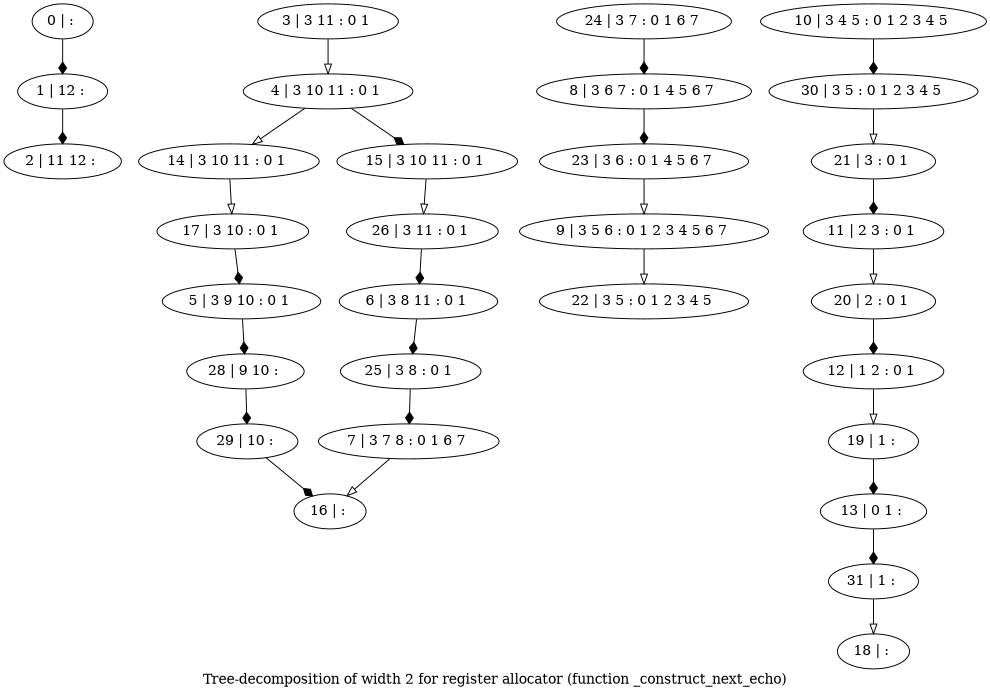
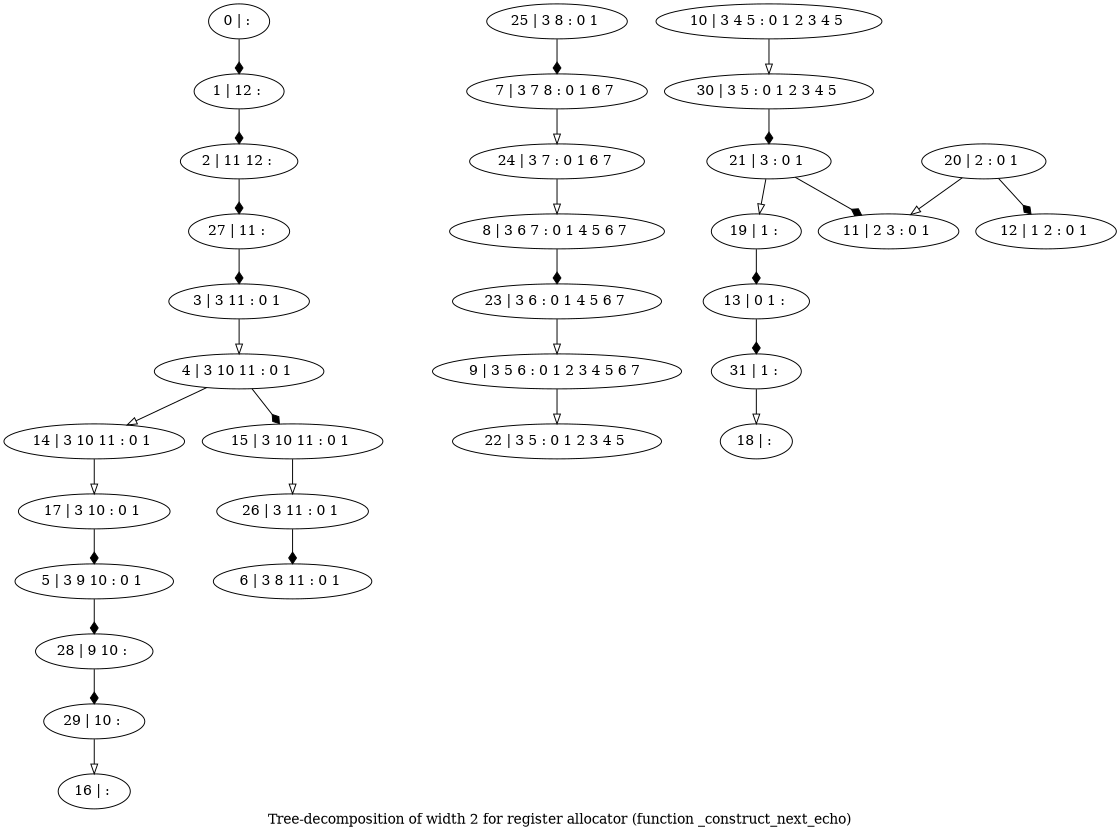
  digraph {
    label="Tree-decomposition of width 2 for register allocator (function _construct_next_echo)"
    edge [arrowhead=diamond]
    n1 [label="0 | : "]
    n2 [label="1 | 12 : "]
    n3 [label="2 | 11 12 : "]
+   n4 [label="27 | 11 : "]
    n5 [label="3 | 3 11 : 0 1 "]
    n6 [label="4 | 3 10 11 : 0 1 "]
    n7 [label="14 | 3 10 11 : 0 1 "]
    n8 [label="15 | 3 10 11 : 0 1 "]
    n9 [label="17 | 3 10 : 0 1 "]
    n10 [label="26 | 3 11 : 0 1 "]
    n11 [label="5 | 3 9 10 : 0 1 "]
    n12 [label="28 | 9 10 : "]
    n13 [label="29 | 10 : "]
    n14 [label="6 | 3 8 11 : 0 1 "]
    n15 [label="25 | 3 8 : 0 1 "]
    n16 [label="7 | 3 7 8 : 0 1 6 7 "]
    n17 [label="24 | 3 7 : 0 1 6 7 "]
    n18 [label="8 | 3 6 7 : 0 1 4 5 6 7 "]
    n19 [label="23 | 3 6 : 0 1 4 5 6 7 "]
    n20 [label="9 | 3 5 6 : 0 1 2 3 4 5 6 7 "]
    n21 [label="22 | 3 5 : 0 1 2 3 4 5 "]
    n22 [label="10 | 3 4 5 : 0 1 2 3 4 5 "]
    n23 [label="30 | 3 5 : 0 1 2 3 4 5 "]
    n24 [label="21 | 3 : 0 1 "]
    n25 [label="11 | 2 3 : 0 1 "]
    n26 [label="20 | 2 : 0 1 "]
    n27 [label="12 | 1 2 : 0 1 "]
    n28 [label="19 | 1 : "]
    n29 [label="13 | 0 1 : "]
    n30 [label="31 | 1 : "]
    n31 [label="18 | : "]
    n32 [label="16 | : "]
    n1 -> n2
    n2 -> n3
+   n3 -> n4
+   n4 -> n5
    n5 -> n6 [arrowhead=onormal]
    n6 -> n7 [arrowhead=onormal]
    n6 -> n8
    n7 -> n9 [arrowhead=onormal]
    n8 -> n10 [arrowhead=onormal]
    n9 -> n11
    n10 -> n14
    n11 -> n12
    n12 -> n13
-   n13 -> n32
-   n14 -> n15
+   n13 -> n32 [arrowhead=onormal]
    n15 -> n16
-   n16 -> n32 [arrowhead=onormal]
-   n17 -> n18
+   n16 -> n17 [arrowhead=onormal]
+   n17 -> n18 [arrowhead=onormal]
    n18 -> n19
    n19 -> n20 [arrowhead=onormal]
    n20 -> n21 [arrowhead=onormal]
-   n22 -> n23
-   n23 -> n24 [arrowhead=onormal]
+   n22 -> n23 [arrowhead=onormal]
+   n23 -> n24
    n24 -> n25
-   n25 -> n26 [arrowhead=onormal]
+   n26 -> n25 [arrowhead=onormal]
    n26 -> n27
-   n27 -> n28 [arrowhead=onormal]
+   n24 -> n28 [arrowhead=onormal]
    n28 -> n29
    n29 -> n30
    n30 -> n31 [arrowhead=onormal]
  }
